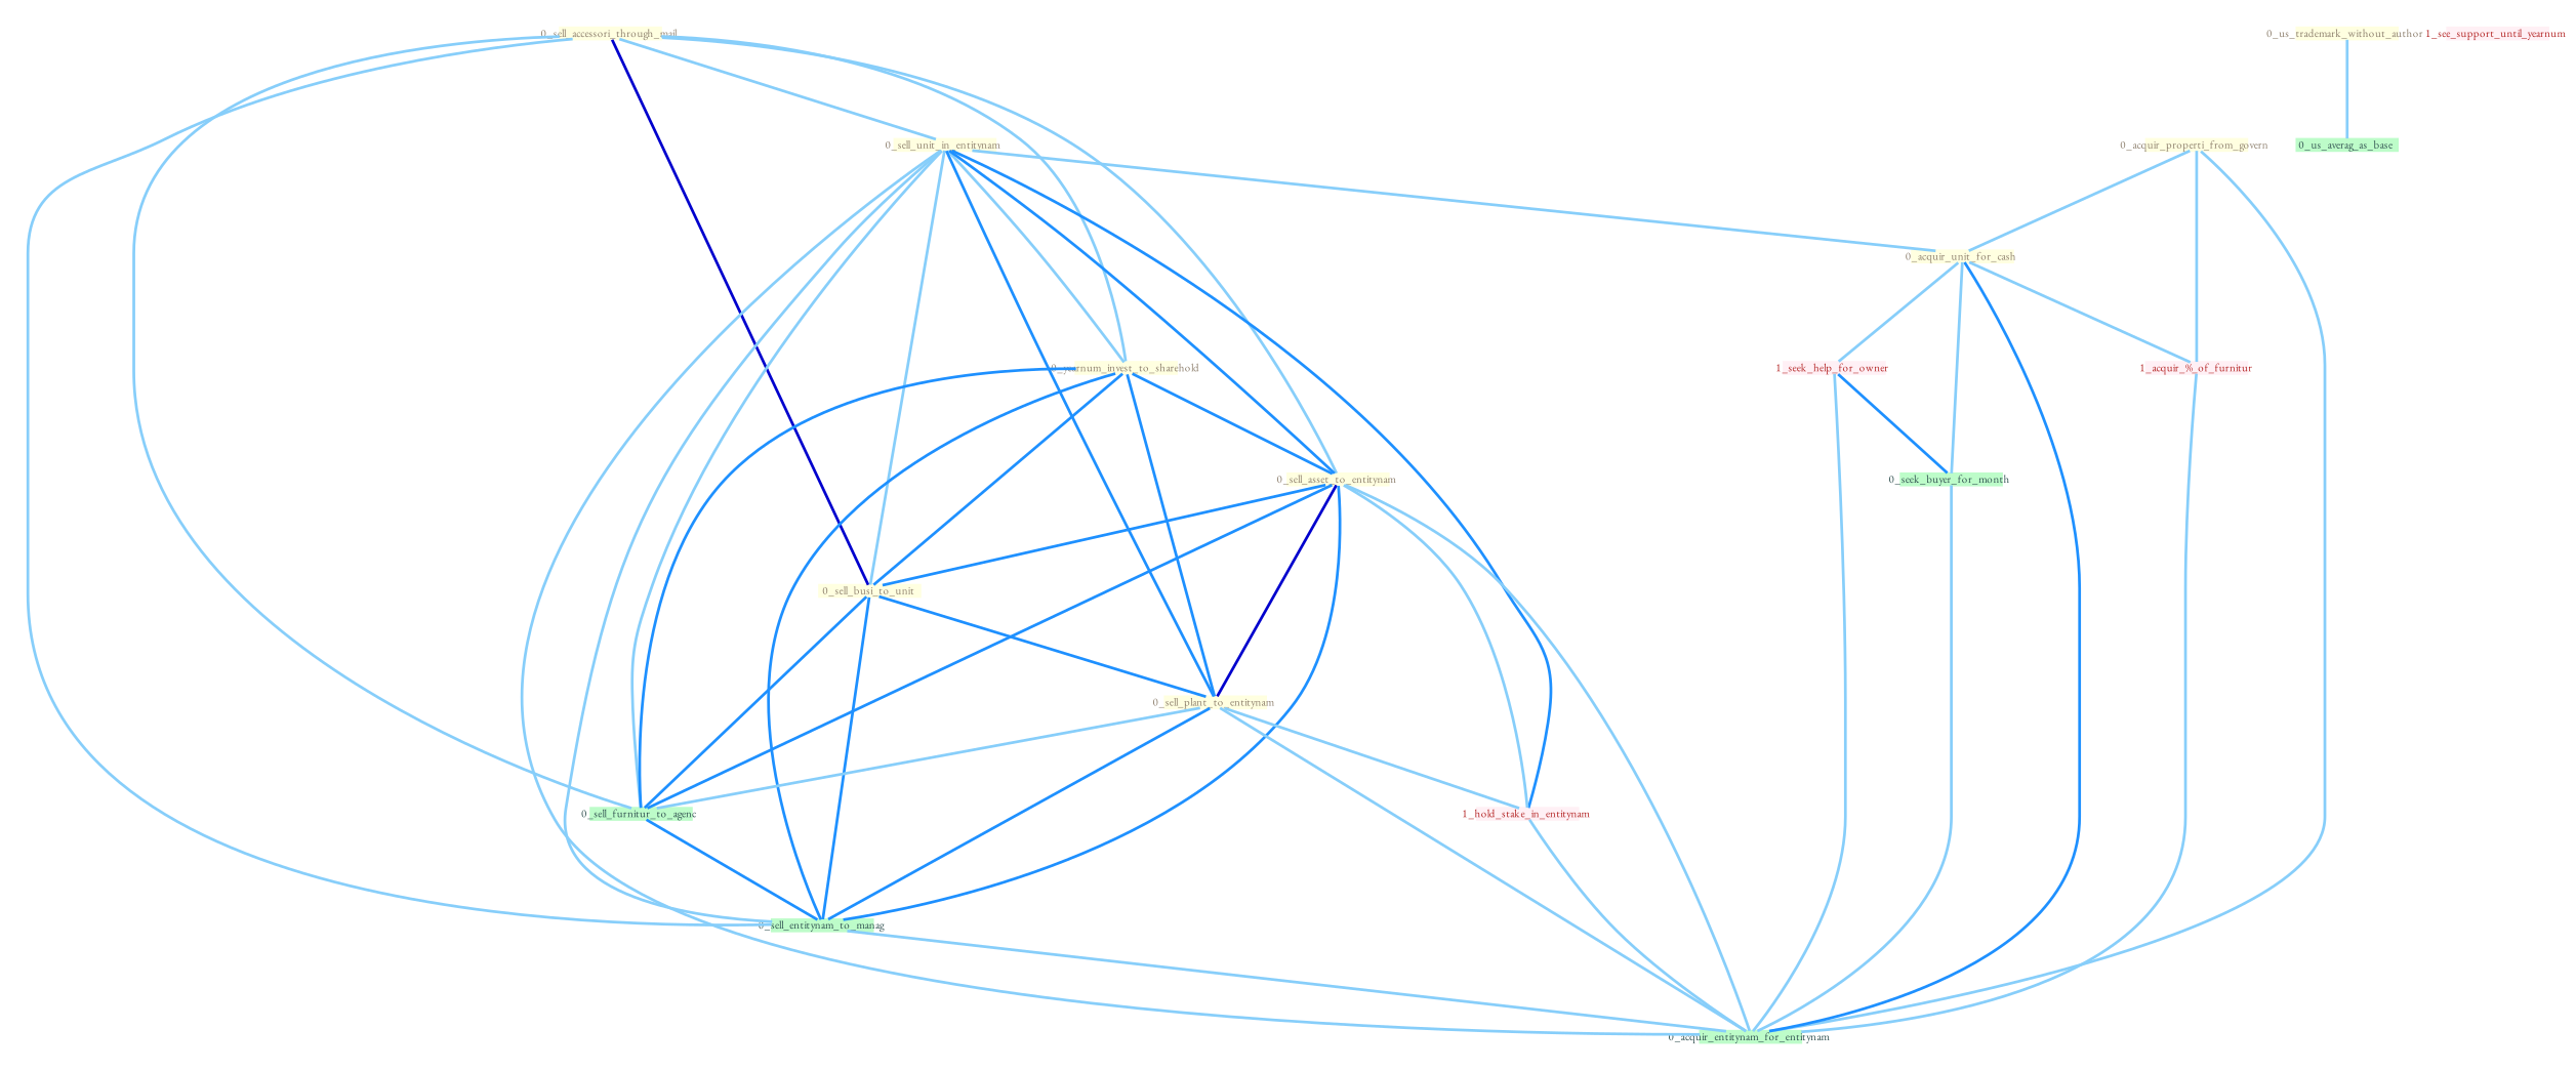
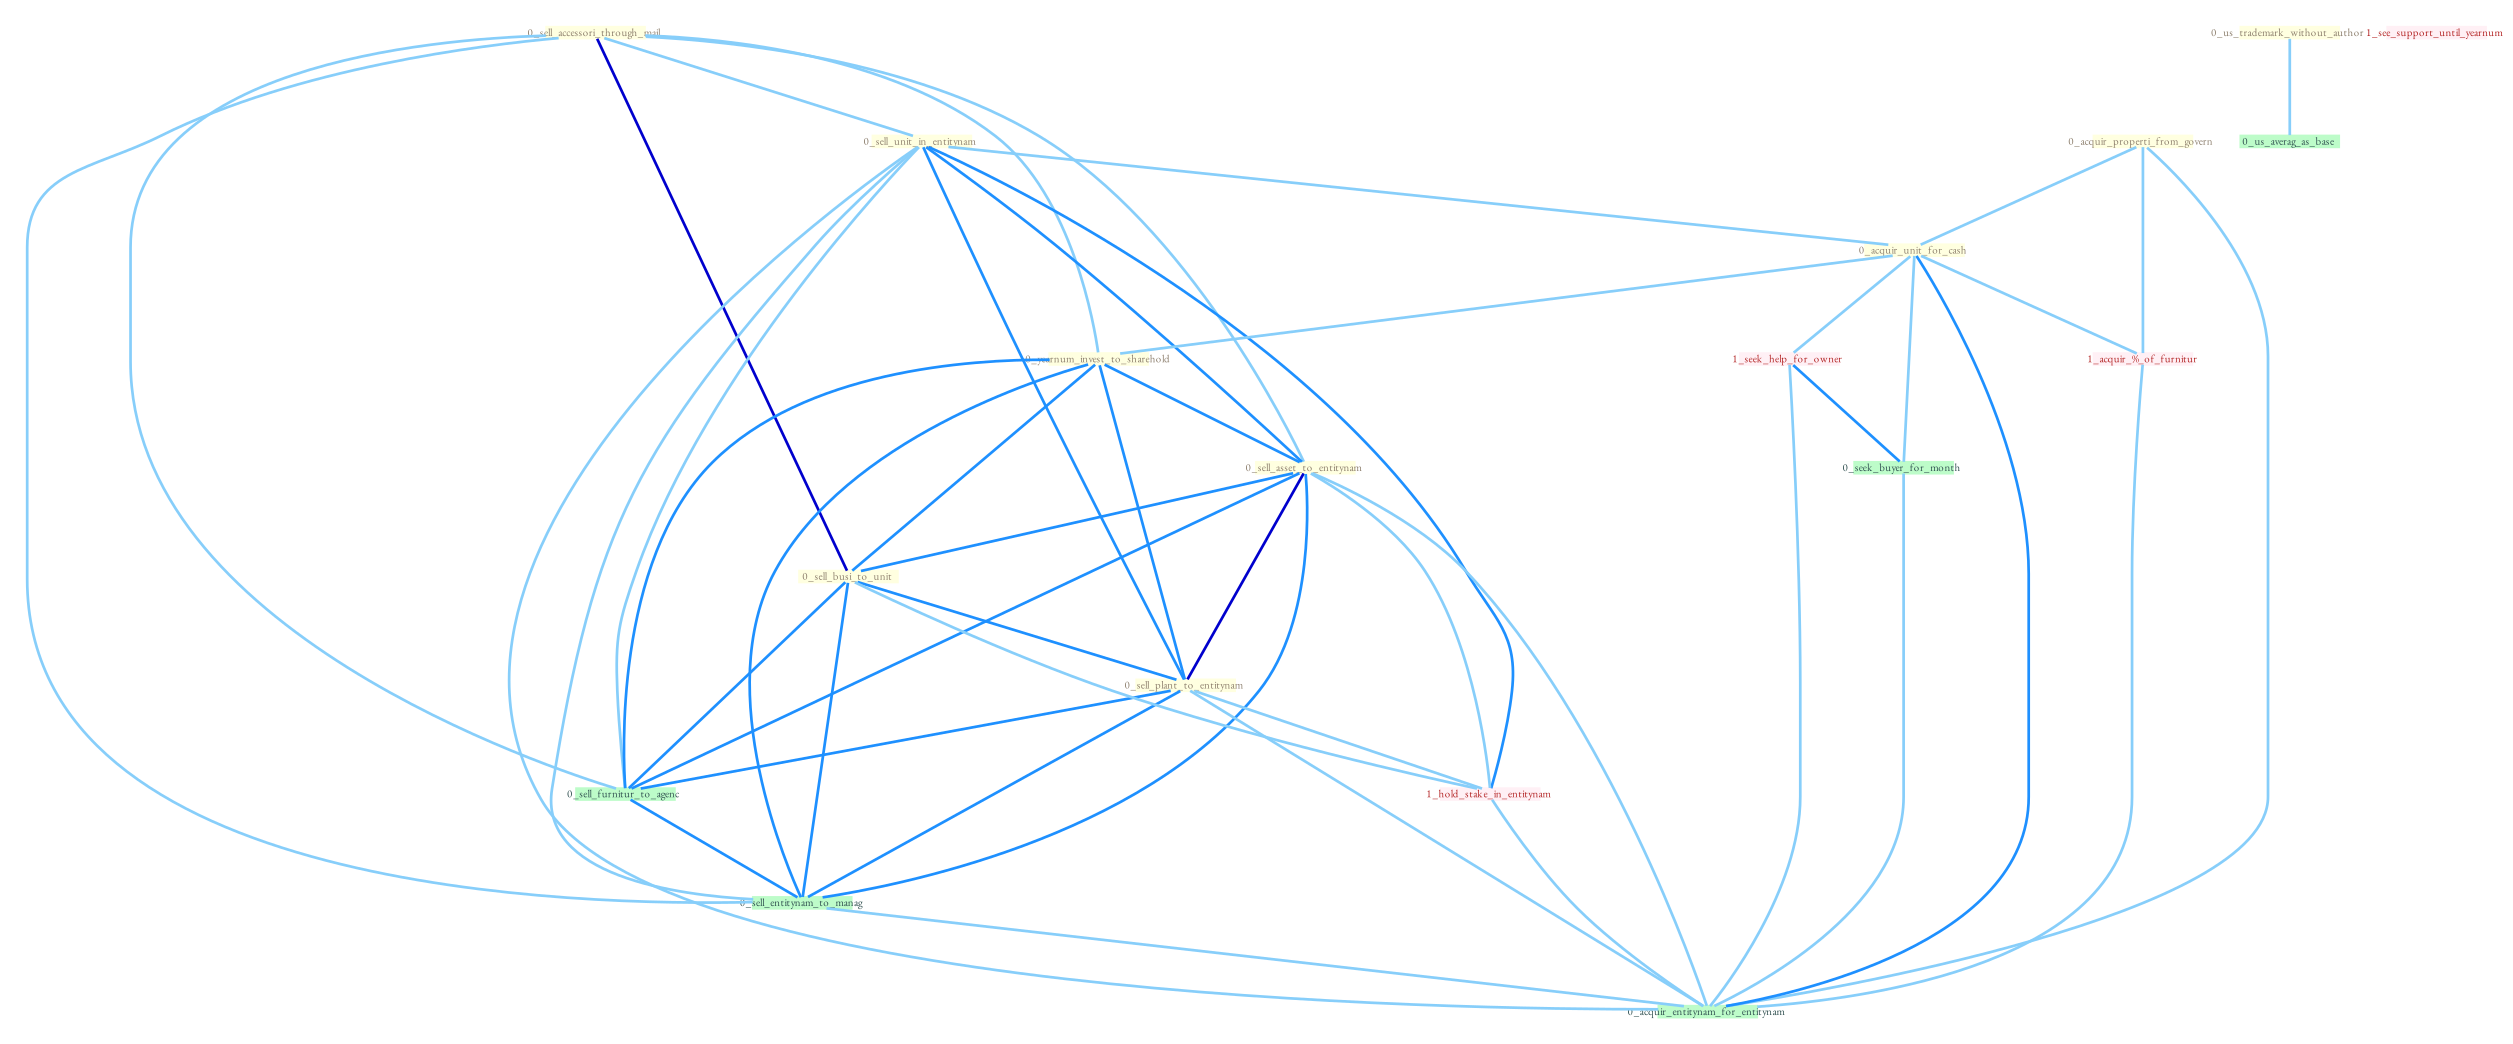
  graph {
    fontname="EB Garamond"
    node [color="#ffffe0" fixedsize=true fontcolor="#8b7d6b" fontname="EB Garamond" fontsize=4 shape=polygon style=filled]
    edge [color="#87cefa" fontname="EB Garamond" w=1]
    "0_sell_accessori_through_mail " [height=.06 width=.5]
    "0_sell_unit_in_entitynam " [height=.06 width=.5]
    "0_acquir_properti_from_govern " [height=.06 width=.5]
    n4 [height=.06 label="0_yearnum_invest_to_sharehold" width=.5]
    "0_sell_asset_to_entitynam " [height=.06 width=.5]
    "0_sell_busi_to_unit " [height=.06 width=.5]
    "0_acquir_unit_for_cash " [height=.06 width=.5]
    "0_sell_plant_to_entitynam " [height=.06 width=.5]
    "0_us_trademark_without_author " [height=.06 width=.5]
    "1_hold_stake_in_entitynam " [color="#fff0f5" fontcolor="#b22222" height=.06 width=.5]
    "1_seek_help_for_owner " [color="#fff0f5" fontcolor="#b22222" height=.06 width=.5]
    n12 [color="#fff0f5" fontcolor="#b22222" height=.06 label="1_acquir_%_of_furnitur" width=.5]
    "1_see_support_until_yearnum " [color="#fff0f5" fontcolor="#b22222" height=.06 width=.5]
    "0_sell_furnitur_to_agenc " [color="#BDFCC9" fontcolor="#2f4f4f" height=.06 width=.5]
    "0_sell_entitynam_to_manag " [color="#BDFCC9" fontcolor="#2f4f4f" height=.06 width=.5]
    "0_acquir_entitynam_for_entitynam " [color="#BDFCC9" fontcolor="#2f4f4f" height=.06 width=.5]
    "0_seek_buyer_for_month " [color="#BDFCC9" fontcolor="#2f4f4f" height=.06 width=.5]
    "0_us_averag_as_base " [color="#BDFCC9" fontcolor="#2f4f4f" height=.06 width=.5]
    subgraph sub_1 {
      "0_sell_accessori_through_mail "
      "0_sell_unit_in_entitynam "
      "0_acquir_properti_from_govern "
      n4
      "0_sell_asset_to_entitynam "
      "0_sell_busi_to_unit "
      "0_acquir_unit_for_cash "
      "0_sell_plant_to_entitynam "
      "0_us_trademark_without_author "
    }
    subgraph sub_2 {
      "1_hold_stake_in_entitynam "
      "1_seek_help_for_owner "
      n12
      "1_see_support_until_yearnum "
    }
    "0_sell_accessori_through_mail " -- "0_sell_unit_in_entitynam "
    "0_sell_accessori_through_mail " -- n4
    "0_sell_accessori_through_mail " -- "0_sell_asset_to_entitynam "
    "0_sell_accessori_through_mail " -- "0_sell_busi_to_unit " [color="#0000cd"]
    "0_sell_accessori_through_mail " -- "0_sell_furnitur_to_agenc "
    "0_sell_accessori_through_mail " -- "0_sell_entitynam_to_manag "
-   "0_sell_unit_in_entitynam " -- n4
+   "0_acquir_unit_for_cash " -- n4
    "0_sell_unit_in_entitynam " -- "0_sell_asset_to_entitynam " [color="#1e90ff" w=2]
-   "0_sell_unit_in_entitynam " -- "0_sell_busi_to_unit "
+   "1_hold_stake_in_entitynam " -- "0_sell_busi_to_unit "
    "0_sell_unit_in_entitynam " -- "0_acquir_unit_for_cash "
    "0_sell_unit_in_entitynam " -- "0_sell_plant_to_entitynam " [color="#1e90ff" w=2]
    "0_sell_unit_in_entitynam " -- "1_hold_stake_in_entitynam " [color="#1e90ff" w=2]
    "0_sell_unit_in_entitynam " -- "0_sell_furnitur_to_agenc "
    "0_sell_unit_in_entitynam " -- "0_sell_entitynam_to_manag "
    "0_sell_unit_in_entitynam " -- "0_acquir_entitynam_for_entitynam "
    "0_acquir_properti_from_govern " -- "0_acquir_unit_for_cash "
    "0_acquir_properti_from_govern " -- n12
    "0_acquir_properti_from_govern " -- "0_acquir_entitynam_for_entitynam "
    n4 -- "0_sell_asset_to_entitynam " [color="#1e90ff" w=2]
    n4 -- "0_sell_busi_to_unit " [color="#1e90ff" w=2]
    n4 -- "0_sell_plant_to_entitynam " [color="#1e90ff" w=2]
    n4 -- "0_sell_furnitur_to_agenc " [color="#1e90ff" w=2]
    n4 -- "0_sell_entitynam_to_manag " [color="#1e90ff" w=2]
    "0_sell_asset_to_entitynam " -- "0_sell_busi_to_unit " [color="#1e90ff" w=2]
    "0_sell_asset_to_entitynam " -- "0_sell_plant_to_entitynam " [color="#0000cd" w=3]
    "0_sell_asset_to_entitynam " -- "1_hold_stake_in_entitynam "
    "0_sell_asset_to_entitynam " -- "0_sell_furnitur_to_agenc " [color="#1e90ff" w=2]
    "0_sell_asset_to_entitynam " -- "0_sell_entitynam_to_manag " [color="#1e90ff" w=2]
    "0_sell_asset_to_entitynam " -- "0_acquir_entitynam_for_entitynam "
    "0_sell_busi_to_unit " -- "0_sell_plant_to_entitynam " [color="#1e90ff" w=2]
    "0_sell_busi_to_unit " -- "0_sell_furnitur_to_agenc " [color="#1e90ff" w=2]
    "0_sell_busi_to_unit " -- "0_sell_entitynam_to_manag " [color="#1e90ff" w=2]
    "0_acquir_unit_for_cash " -- "1_seek_help_for_owner "
    "0_acquir_unit_for_cash " -- n12
    "0_acquir_unit_for_cash " -- "0_acquir_entitynam_for_entitynam " [color="#1e90ff" w=2]
    "0_acquir_unit_for_cash " -- "0_seek_buyer_for_month "
    "0_sell_plant_to_entitynam " -- "1_hold_stake_in_entitynam "
-   "0_sell_plant_to_entitynam " -- "0_sell_furnitur_to_agenc " [w=2]
+   "0_sell_plant_to_entitynam " -- "0_sell_furnitur_to_agenc " [color="#1e90ff" w=2]
    "0_sell_plant_to_entitynam " -- "0_sell_entitynam_to_manag " [color="#1e90ff" w=2]
    "0_sell_plant_to_entitynam " -- "0_acquir_entitynam_for_entitynam "
    "0_us_trademark_without_author " -- "0_us_averag_as_base "
    "1_hold_stake_in_entitynam " -- "0_acquir_entitynam_for_entitynam "
    "1_seek_help_for_owner " -- "0_acquir_entitynam_for_entitynam "
    "1_seek_help_for_owner " -- "0_seek_buyer_for_month " [color="#1e90ff" w=2]
    n12 -- "0_acquir_entitynam_for_entitynam "
    "0_sell_furnitur_to_agenc " -- "0_sell_entitynam_to_manag " [color="#1e90ff" w=2]
    "0_sell_entitynam_to_manag " -- "0_acquir_entitynam_for_entitynam "
    "0_seek_buyer_for_month " -- "0_acquir_entitynam_for_entitynam "
  }
